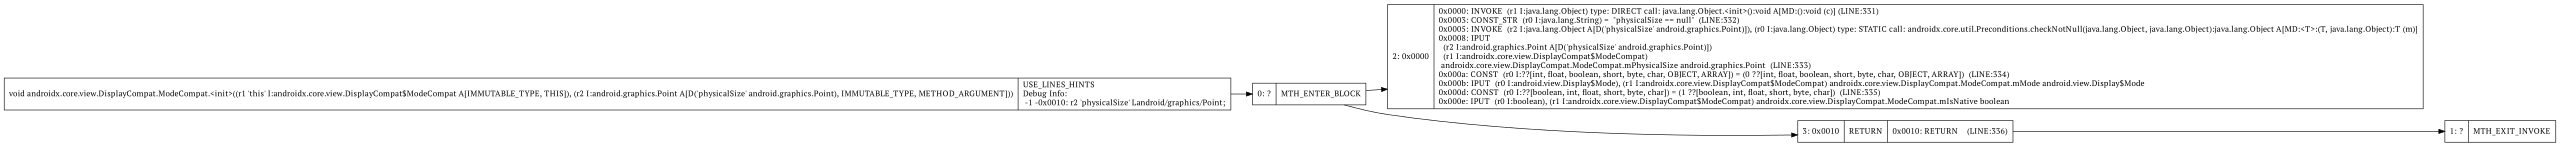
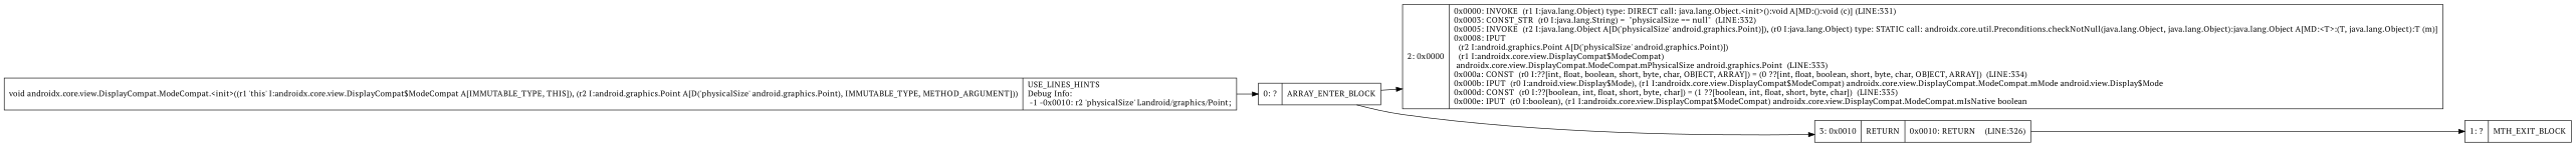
  digraph {
    fontname="PT Serif"
    rankdir=LR
    node [fontname="PT Serif" shape=record]
    edge [fontname="PT Serif"]
-   n1 [label="{0\:\ ?|MTH_ENTER_BLOCK\l}"]
+   n1 [label="{0\:\ ?|ARRAY_ENTER_BLOCK\l}"]
    n2 [label="{2\:\ 0x0000|0x0000: INVOKE  (r1 I:java.lang.Object) type: DIRECT call: java.lang.Object.\<init\>():void A[MD:():void (c)] (LINE:331)\l0x0003: CONST_STR  (r0 I:java.lang.String) =  \"physicalSize == null\"  (LINE:332)\l0x0005: INVOKE  (r2 I:java.lang.Object A[D('physicalSize' android.graphics.Point)]), (r0 I:java.lang.Object) type: STATIC call: androidx.core.util.Preconditions.checkNotNull(java.lang.Object, java.lang.Object):java.lang.Object A[MD:\<T\>:(T, java.lang.Object):T (m)]\l0x0008: IPUT  \l  (r2 I:android.graphics.Point A[D('physicalSize' android.graphics.Point)])\l  (r1 I:androidx.core.view.DisplayCompat$ModeCompat)\l androidx.core.view.DisplayCompat.ModeCompat.mPhysicalSize android.graphics.Point  (LINE:333)\l0x000a: CONST  (r0 I:??[int, float, boolean, short, byte, char, OBJECT, ARRAY]) = (0 ??[int, float, boolean, short, byte, char, OBJECT, ARRAY])  (LINE:334)\l0x000b: IPUT  (r0 I:android.view.Display$Mode), (r1 I:androidx.core.view.DisplayCompat$ModeCompat) androidx.core.view.DisplayCompat.ModeCompat.mMode android.view.Display$Mode \l0x000d: CONST  (r0 I:??[boolean, int, float, short, byte, char]) = (1 ??[boolean, int, float, short, byte, char])  (LINE:335)\l0x000e: IPUT  (r0 I:boolean), (r1 I:androidx.core.view.DisplayCompat$ModeCompat) androidx.core.view.DisplayCompat.ModeCompat.mIsNative boolean \l}"]
-   n3 [label="{3\:\ 0x0010|RETURN\l|0x0010: RETURN    (LINE:336)\l}"]
-   n4 [label="{1\:\ ?|MTH_EXIT_INVOKE\l}"]
+   n3 [label="{3\:\ 0x0010|RETURN\l|0x0010: RETURN    (LINE:326)\l}"]
+   n4 [label="{1\:\ ?|MTH_EXIT_BLOCK\l}"]
    n5 [label="{void androidx.core.view.DisplayCompat.ModeCompat.\<init\>((r1 'this' I:androidx.core.view.DisplayCompat$ModeCompat A[IMMUTABLE_TYPE, THIS]), (r2 I:android.graphics.Point A[D('physicalSize' android.graphics.Point), IMMUTABLE_TYPE, METHOD_ARGUMENT]))  | USE_LINES_HINTS\lDebug Info:\l  \-1 \-0x0010: r2 'physicalSize' Landroid\/graphics\/Point;\l}"]
    n1 -> n2
    n1 -> n3
    n3 -> n4
    n5 -> n1
  }
